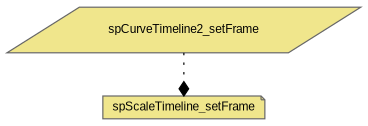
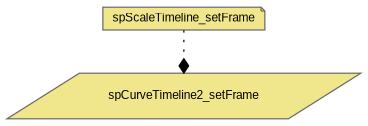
  digraph {
    rankdir=TB
    fontname="Liberation Sans"
    node [fillcolor=khaki fontname="Liberation Sans" fontsize=10 style=filled]
    n1 [color=gray40 fontcolor=black height=0.2 label=spScaleTimeline_setFrame shape=note width=0.4]
    n2 [color=grey40 height=0.2 label=spCurveTimeline2_setFrame shape=parallelogram width=0.4]
-   n2 -> n1 [color=black fontname="Liberation Sans" fontsize=10 labelfontname=Helvetica labelfontsize=10 style=dotted arrowhead=diamond]
+   n1 -> n2 [color=black fontname="Liberation Sans" fontsize=10 labelfontname=Helvetica labelfontsize=10 style=dotted arrowhead=diamond]
  }
